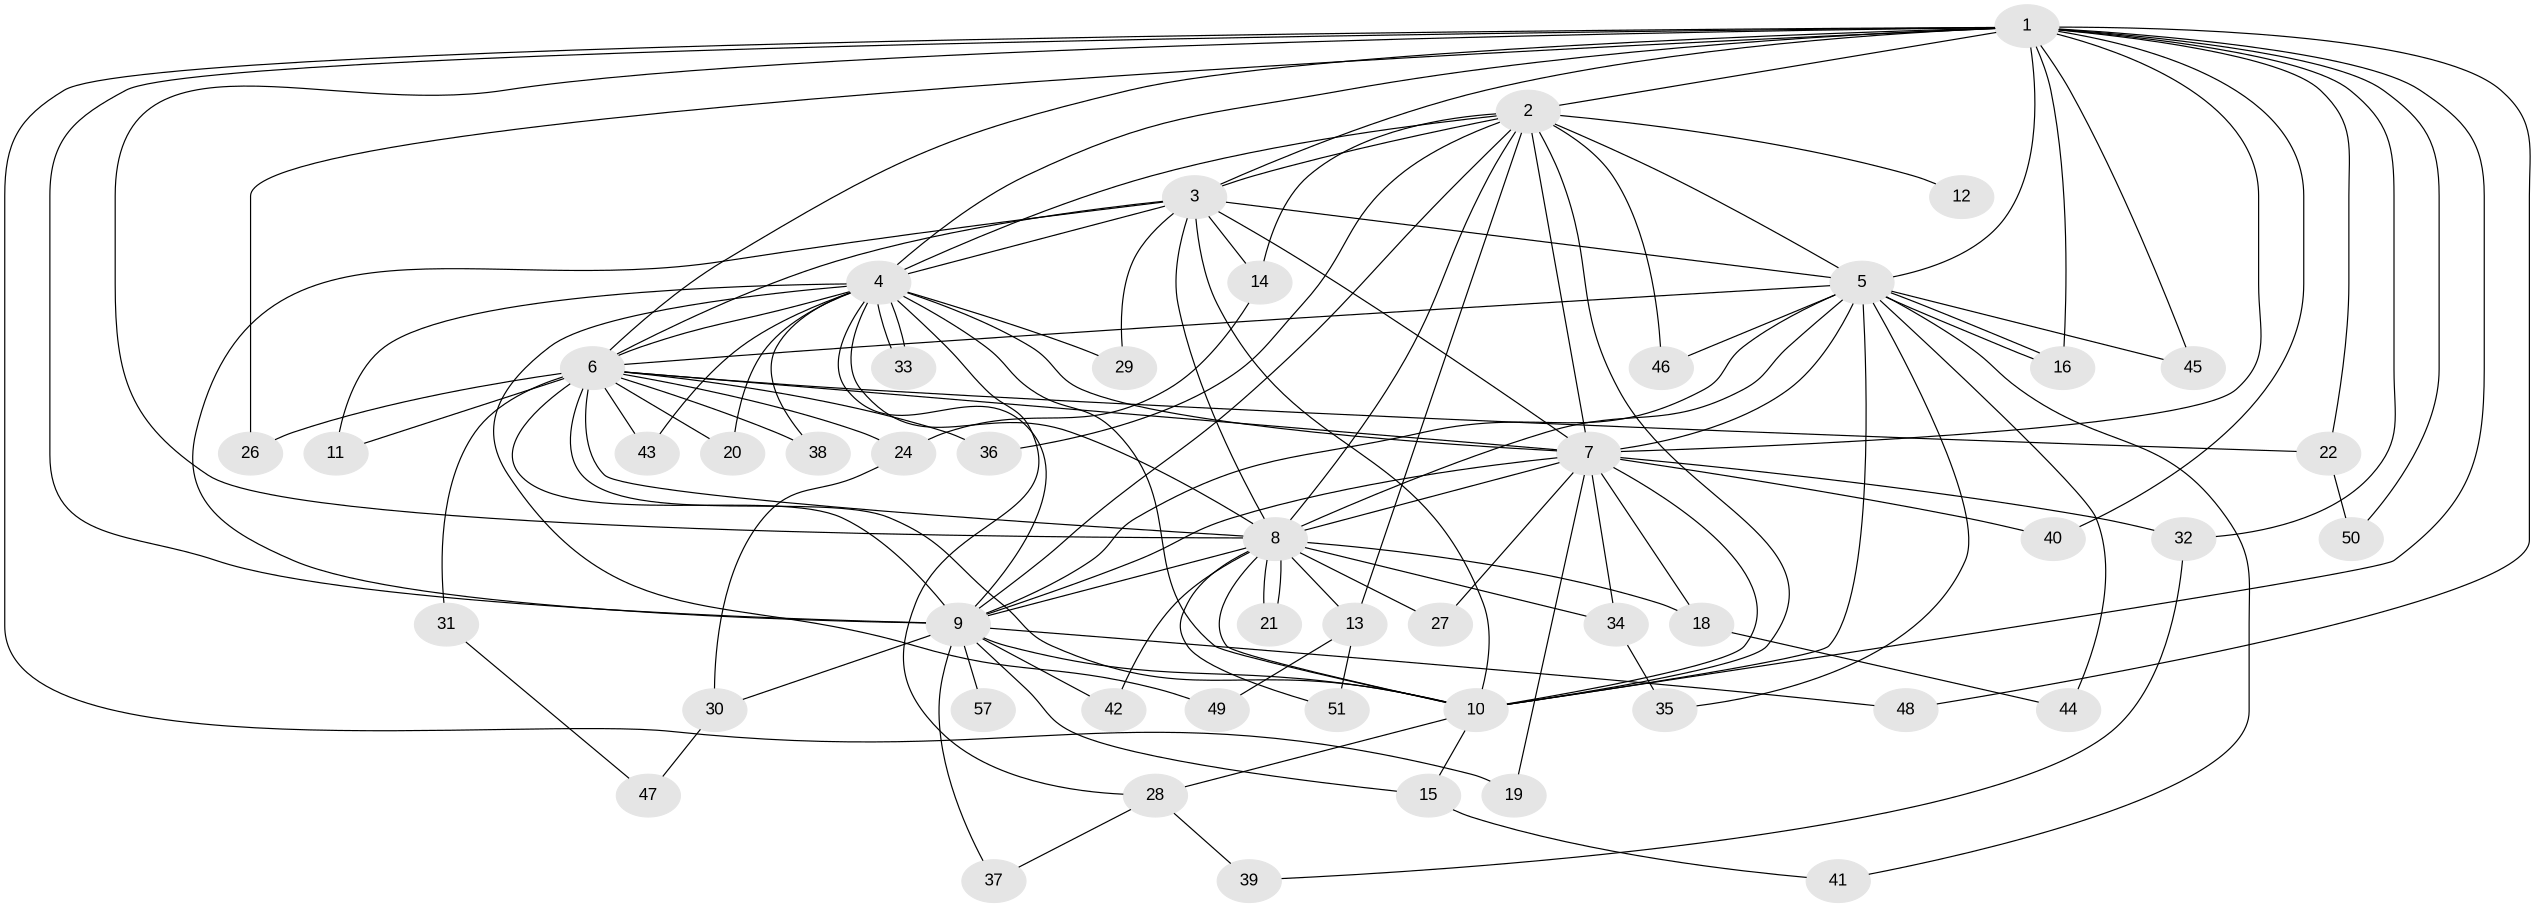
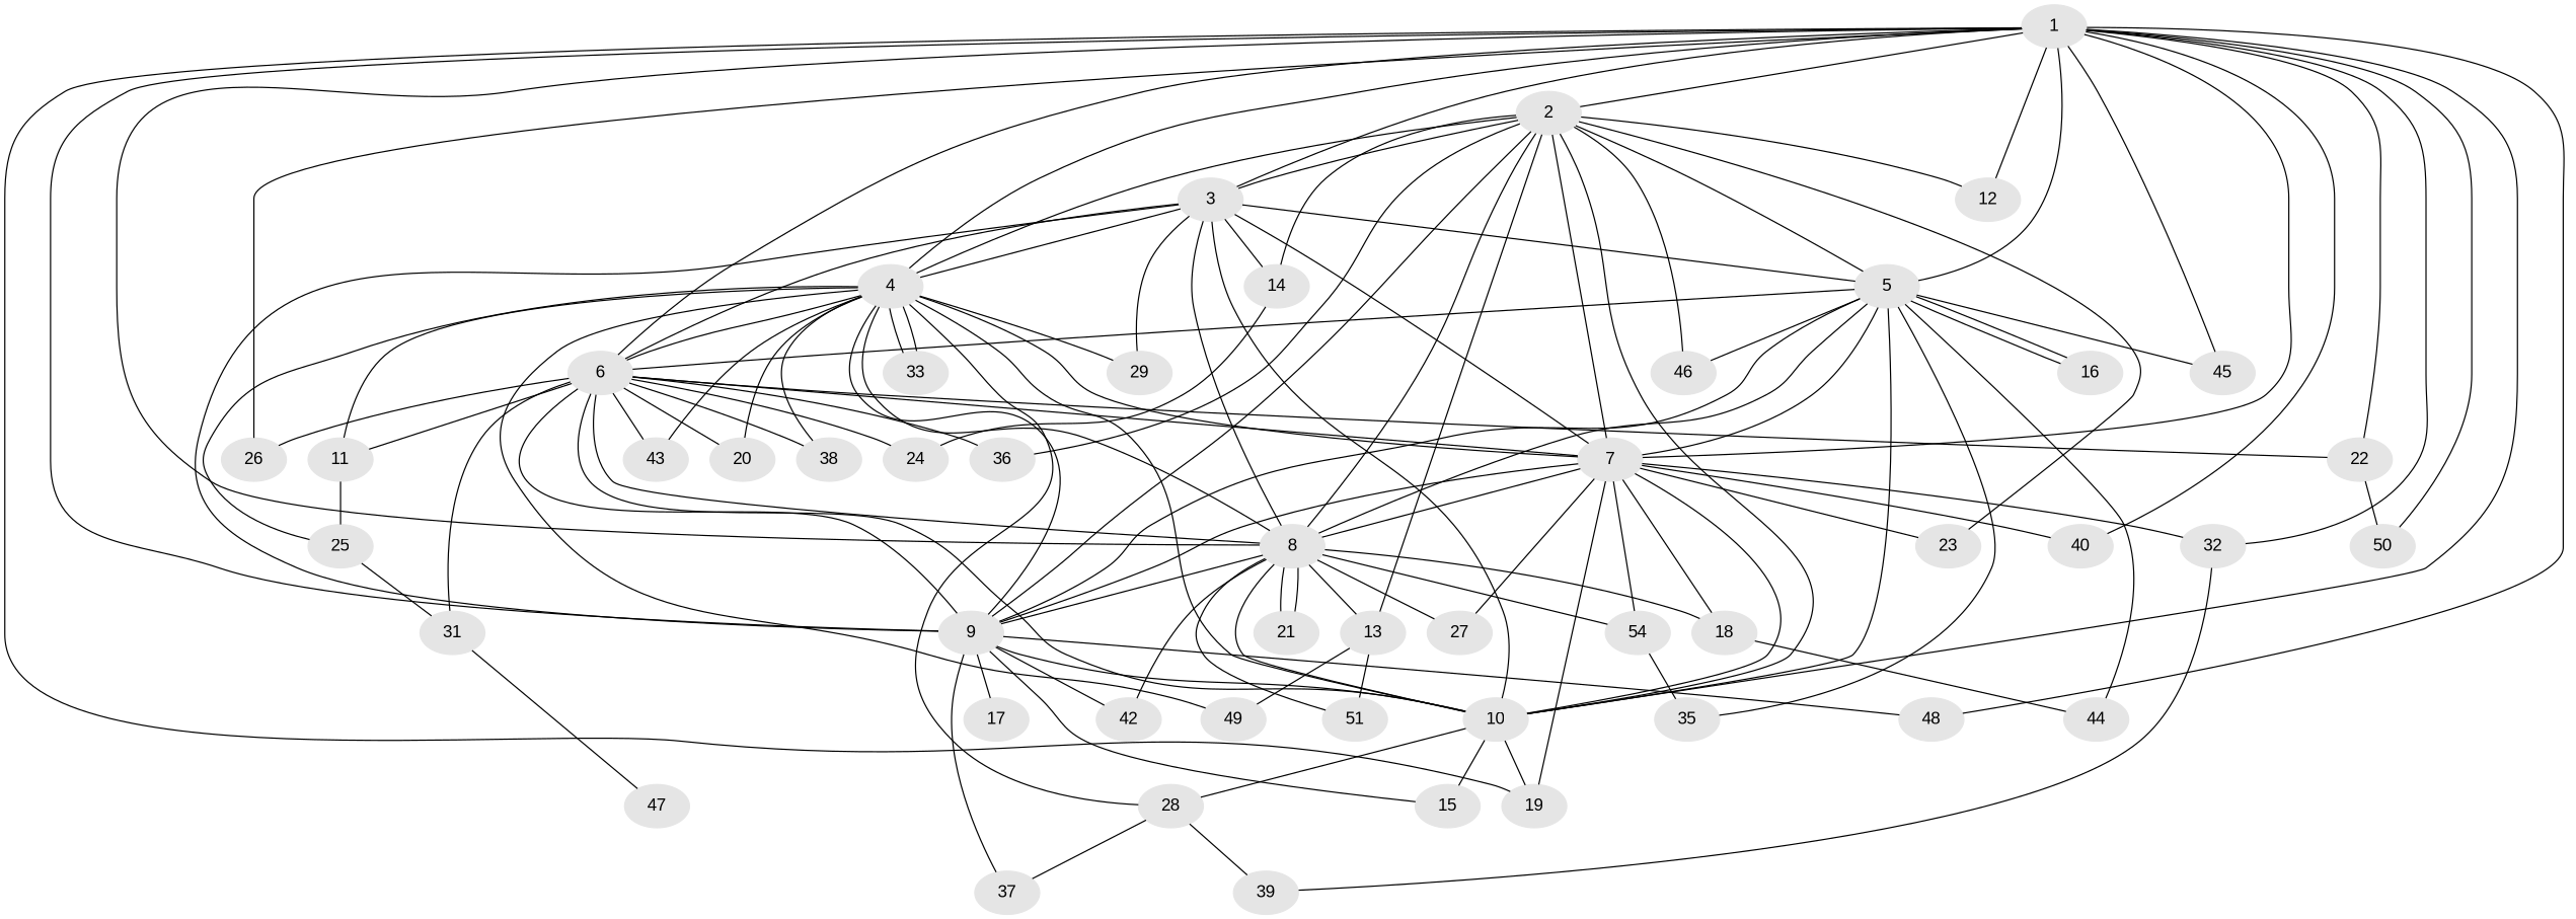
  graph {
    fontname="Liberation Sans"
    node [color=gray90 fontname="Liberation Sans" style=filled]
    edge [fontname="Liberation Sans"]
    1
    2
    3
    4
    5
    6
    7
    8
    9
    10
    12
    22
    26
    32
    40
    45
    48
    50
    19
    13
    14
+   23
    36
    46
    29
    11
    20
+   25
    28
    33
    38
    43
    49
    16
    35
-   41
    44
    24
    31
    18
    27
-   34
+   34 [label=54]
    21
    42
    51
-   17 [label=57]
+   17
    15
-   30
    37
    39
    47
    1 -- 2
    1 -- 3
    1 -- 4
    1 -- 5
    1 -- 6
    1 -- 7
    1 -- 8
    1 -- 9
    1 -- 10
-   1 -- 16
+   1 -- 12
    1 -- 22
    1 -- 26
    1 -- 32
    1 -- 40
    1 -- 45
    1 -- 48
    1 -- 50
    1 -- 19
    2 -- 3
    2 -- 4
    2 -- 5
    2 -- 7
    2 -- 8
    2 -- 9
    2 -- 10
    2 -- 12
    2 -- 13
    2 -- 14
+   2 -- 23
    2 -- 36
    2 -- 46
    3 -- 4
    3 -- 5
    3 -- 6
    3 -- 7
    3 -- 8
    3 -- 9
    3 -- 10
    3 -- 14
    3 -- 29
    4 -- 6
    4 -- 7
    4 -- 8
    4 -- 9
    4 -- 10
    4 -- 29
    4 -- 11
    4 -- 20
+   4 -- 25
    4 -- 28
    4 -- 33
    4 -- 33
    4 -- 38
    4 -- 43
    4 -- 49
    5 -- 6
    5 -- 7
    5 -- 8
    5 -- 9
    5 -- 10
    5 -- 45
    5 -- 46
    5 -- 16
    5 -- 16
    5 -- 35
-   5 -- 41
    5 -- 44
    6 -- 7
    6 -- 8
    6 -- 9
    6 -- 10
    6 -- 22
    6 -- 26
    6 -- 36
    6 -- 11
    6 -- 20
    6 -- 38
    6 -- 43
    6 -- 24
    6 -- 31
    7 -- 8
    7 -- 9
    7 -- 10
    7 -- 32
    7 -- 40
    7 -- 19
+   7 -- 23
    7 -- 18
    7 -- 27
    7 -- 34
    8 -- 9
    8 -- 10
    8 -- 13
    8 -- 18
    8 -- 27
    8 -- 34
    8 -- 21
    8 -- 21
    8 -- 42
    8 -- 51
    9 -- 10
    9 -- 48
    9 -- 42
    9 -- 17
    9 -- 15
-   9 -- 30
    9 -- 37
+   10 -- 19
    10 -- 28
    10 -- 15
    22 -- 50
    32 -- 39
    13 -- 49
    13 -- 51
    14 -- 24
+   11 -- 25
+   25 -- 31
    28 -- 37
    28 -- 39
-   24 -- 30
    31 -- 47
    18 -- 44
    34 -- 35
-   15 -- 41
-   30 -- 47
  }
